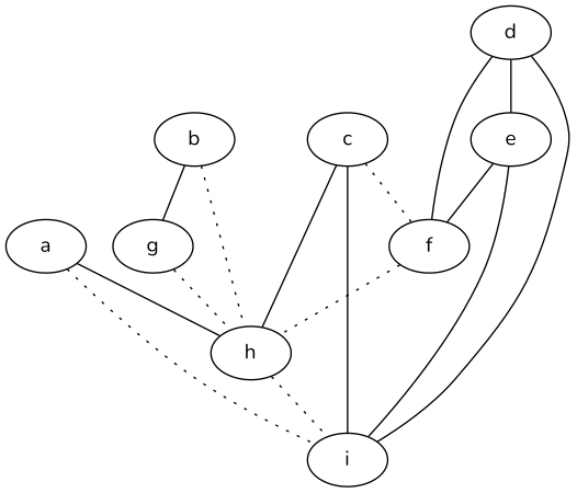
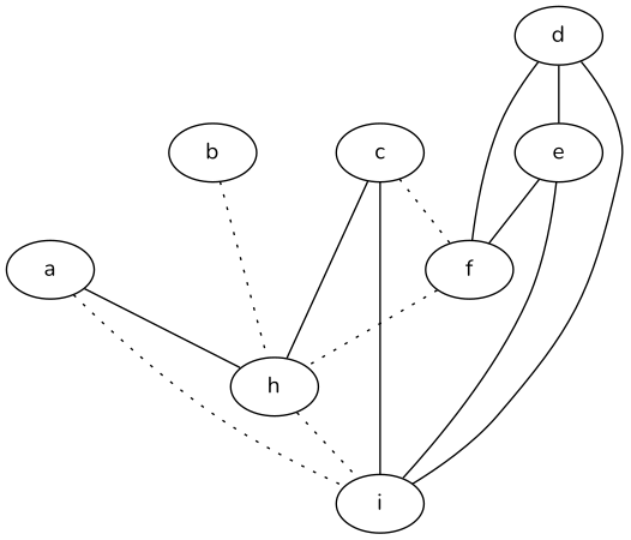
  graph {
    fontname=Nunito
    node [fontname=Nunito]
    edge [fontname=Nunito]
    a
    h
    i
    b
-   g
    c
    f
    d
    e
    a -- h
    a -- i [style=dotted]
    h -- i [style=dotted]
    b -- h [style=dotted]
-   b -- g
-   g -- h [style=dotted]
    c -- h
    c -- i
    c -- f [style=dotted]
    f -- h [style=dotted]
    d -- i
    d -- f
    d -- e
    e -- i
    e -- f
  }
